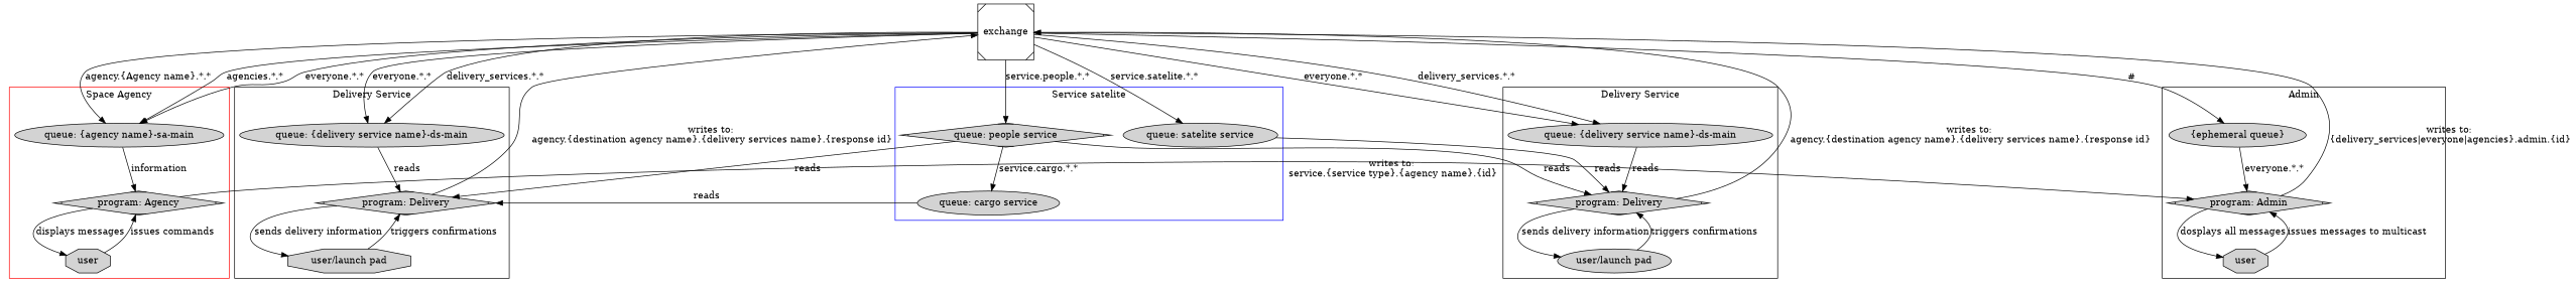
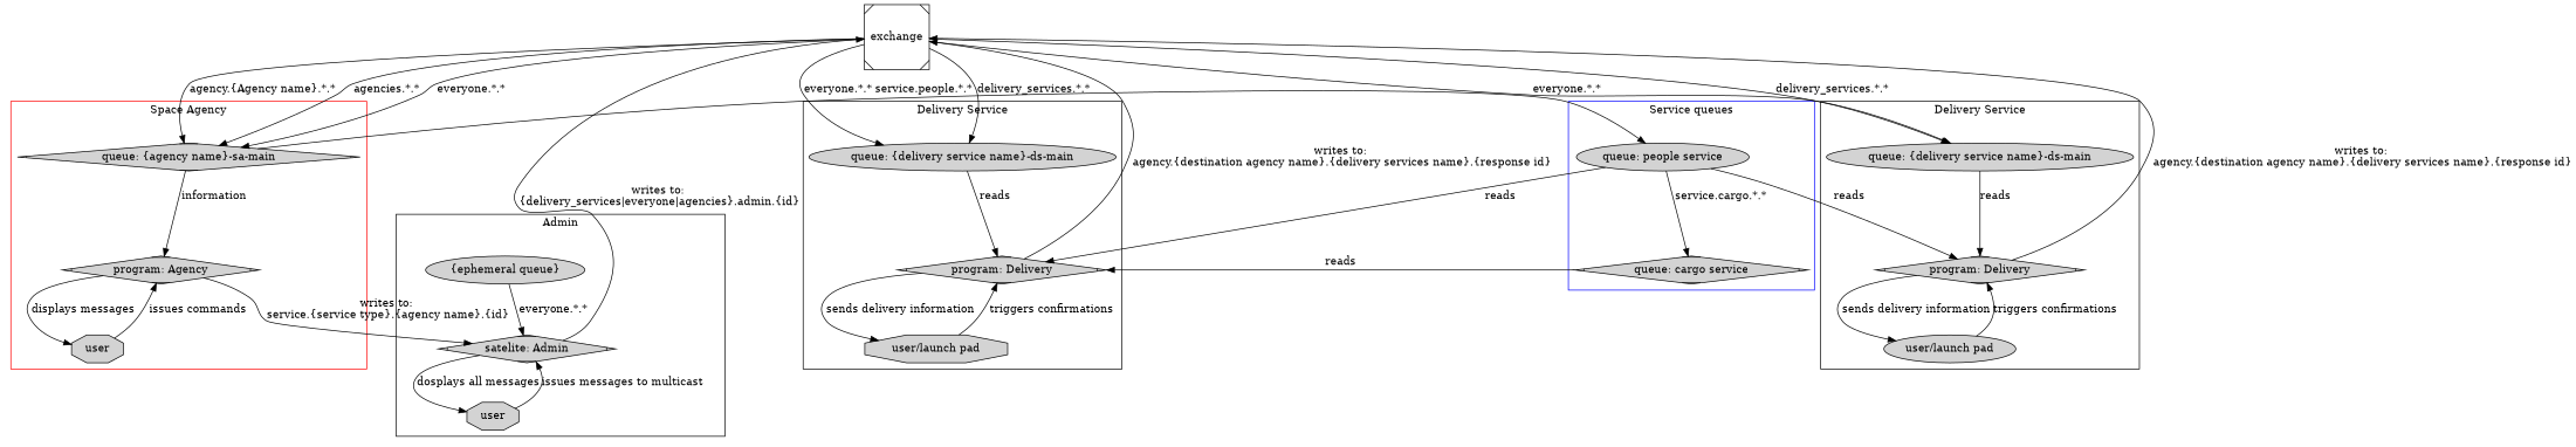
  digraph {
    node [style=filled]
-   n1 [label="queue: {agency name}-sa-main"]
+   n1 [label="queue: {agency name}-sa-main" shape=Mdiamond]
    n2 [label="program: Agency" shape=Mdiamond]
    n3 [label=user shape=octagon]
-   n4 [label="queue: people service" shape=Mdiamond]
-   n5 [label="queue: cargo service"]
-   n6 [label="queue: satelite service"]
+   n4 [label="queue: people service"]
+   n5 [label="queue: cargo service" shape=Mdiamond]
    n7 [label="queue: {delivery service name}-ds-main"]
    n8 [label="program: Delivery" shape=Mdiamond]
    n9 [label="user/launch pad" shape=octagon]
    n10 [label="queue: {delivery service name}-ds-main"]
    n11 [label="program: Delivery" shape=Mdiamond]
    n12 [label="user/launch pad"]
    n13 [label="{ephemeral queue}"]
-   n14 [label="program: Admin" shape=Mdiamond]
+   n14 [label="satelite: Admin" shape=Mdiamond]
    n15 [label=user shape=octagon]
    exchange [shape=Msquare style=""]
    subgraph cluster_1 {
      color=red
      label="Space Agency"
      n1
      n2
      n3
    }
    subgraph cluster_2 {
      color=blue
-     label="Service satelite"
+     label="Service queues"
      n4
      n5
-     n6
    }
    subgraph cluster_3 {
      label="Delivery Service"
      n7
      n8
      n9
    }
    subgraph cluster_4 {
      label="Delivery Service"
      n10
      n11
      n12
    }
    subgraph cluster_5 {
      label=Admin
      n13
      n14
      n15
    }
    n1 -> n2 [label=information]
    n2 -> n3 [label="displays messages"]
    n2 -> n14 [label="writes to: \nservice.{service type}.{agency name}.{id}"]
    n3 -> n2 [label="issues commands"]
    n4 -> n5 [label="service.cargo.*.*"]
    n4 -> n8 [label=reads]
    n4 -> n11 [label=reads]
    n5 -> n8 [label=reads]
-   n6 -> n11 [label=reads]
    n7 -> n8 [label=reads]
    n8 -> n9 [label="sends delivery information"]
    n8 -> exchange [label="writes to: \nagency.{destination agency name}.{delivery services name}.{response id}"]
    n9 -> n8 [label="triggers confirmations"]
    n10 -> n11 [label=reads]
    n11 -> n12 [label="sends delivery information"]
    n11 -> exchange [label="writes to: \nagency.{destination agency name}.{delivery services name}.{response id}"]
    n12 -> n11 [label="triggers confirmations"]
    n13 -> n14 [label="everyone.*.*"]
    n14 -> n15 [label="dosplays all messages"]
    n14 -> exchange [label="writes to: \n{delivery_services|everyone|agencies}.admin.{id}"]
    n15 -> n14 [label="issues messages to multicast"]
    exchange -> n1 [label="agency.{Agency name}.*.*"]
    exchange -> n1 [label="agencies.*.*"]
    exchange -> n1 [label="everyone.*.*"]
-   exchange -> n4 [label="service.people.*.*"]
-   exchange -> n6 [label="service.satelite.*.*"]
+   n1 -> n4 [label="service.people.*.*"]
    exchange -> n7 [label="everyone.*.*"]
    exchange -> n7 [label="delivery_services.*.*"]
    exchange -> n10 [label="everyone.*.*"]
    exchange -> n10 [label="delivery_services.*.*"]
-   exchange -> n13 [label="#"]
  }
